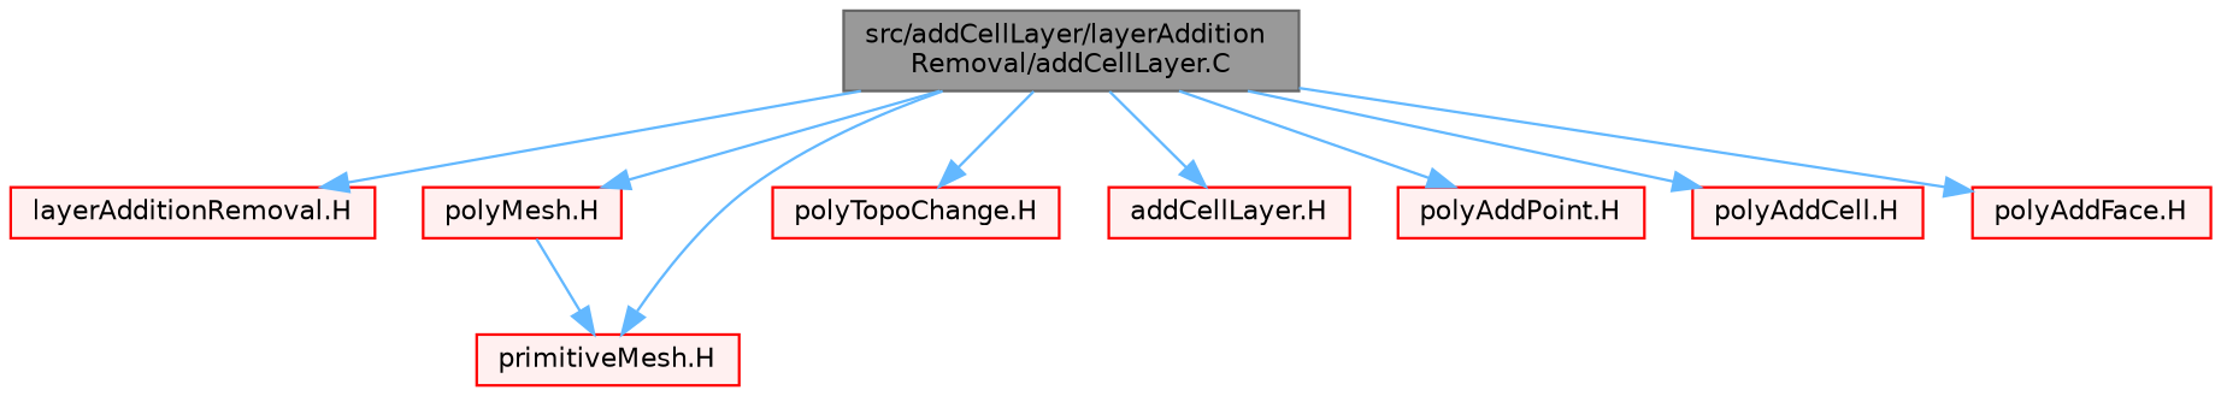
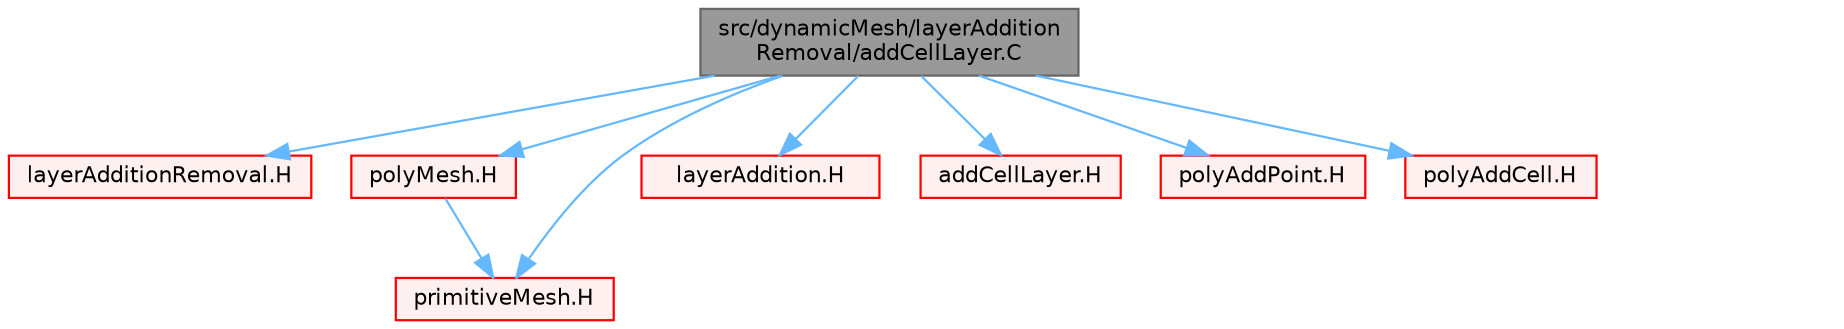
  digraph {
    node [color=red fillcolor="#FFF0F0" fontname=Helvetica fontsize=10 shape=box style=filled]
    edge [color=steelblue1 fontname=Helvetica fontsize=10 labelfontname=Helvetica labelfontsize=10 style=solid]
-   n1 [color=gray40 fillcolor=grey60 fontcolor=black height=0.2 label="src/addCellLayer/layerAddition\lRemoval/addCellLayer.C" width=0.4]
+   n1 [color=gray40 fillcolor=grey60 fontcolor=black height=0.2 label="src/dynamicMesh/layerAddition\lRemoval/addCellLayer.C" width=0.4]
    n2 [height=0.2 label="layerAdditionRemoval.H" width=0.4]
    n3 [height=0.2 label="polyMesh.H" width=0.4]
    n4 [height=0.2 label="primitiveMesh.H" width=0.4]
-   n5 [height=0.2 label="polyTopoChange.H" width=0.4]
+   n5 [height=0.2 label="layerAddition.H" width=0.4]
    n6 [height=0.2 label="addCellLayer.H" width=0.4]
    n7 [height=0.2 label="polyAddPoint.H" width=0.4]
    n8 [height=0.2 label="polyAddCell.H" width=0.4]
-   n9 [height=0.2 label="polyAddFace.H" width=0.4]
    n1 -> n2
    n1 -> n3
    n1 -> n4
    n1 -> n5
    n1 -> n6
    n1 -> n7
    n1 -> n8
-   n1 -> n9
    n3 -> n4
  }
